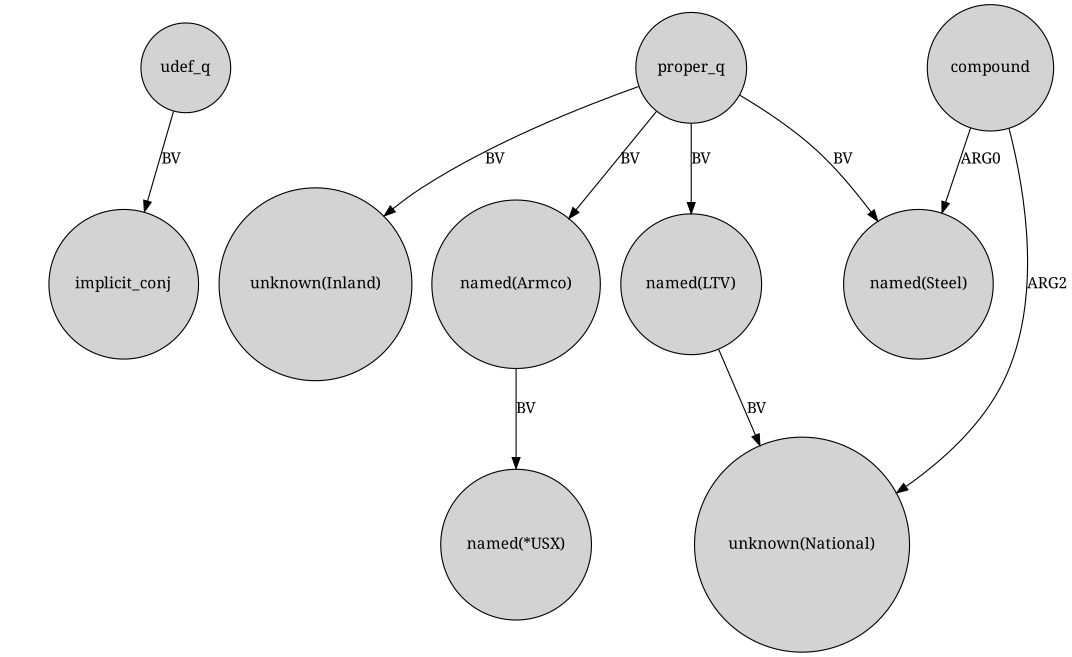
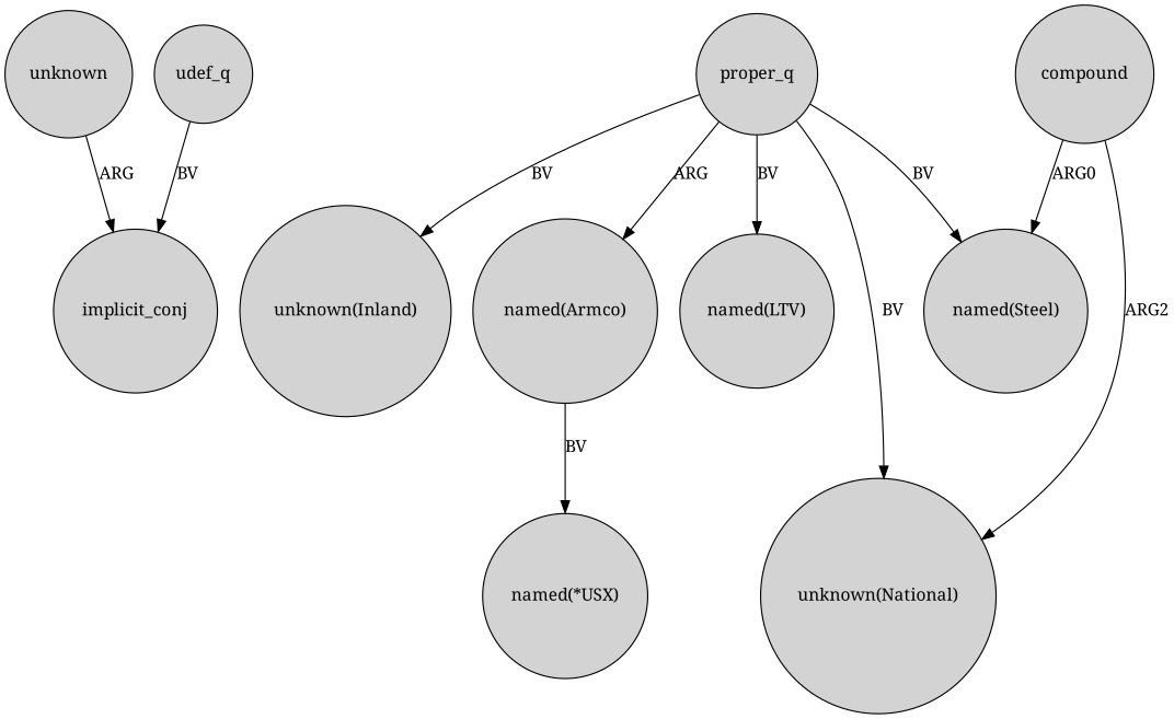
  digraph {
    fontname="Noto Serif"
    node [fontname="Noto Serif" shape=circle style=filled]
    edge [fontname="Noto Serif"]
+   unknown
    implicit_conj
    n3 [label="unknown(National)"]
    proper_q
    "named(Steel)"
    n6 [label="unknown(Inland)"]
    "named(Armco)"
    "named(LTV)"
    "named(*USX)"
    compound
    udef_q
-   "named(LTV)" -> n3 [label=BV]
+   unknown -> implicit_conj [label=ARG]
+   proper_q -> n3 [label=BV]
    proper_q -> "named(Steel)" [label=BV]
    proper_q -> n6 [label=BV]
-   proper_q -> "named(Armco)" [label=BV]
+   proper_q -> "named(Armco)" [label=ARG]
    proper_q -> "named(LTV)" [label=BV]
    "named(Armco)" -> "named(*USX)" [label=BV]
    compound -> n3 [label=ARG2]
    compound -> "named(Steel)" [label=ARG0]
    udef_q -> implicit_conj [label=BV]
  }
